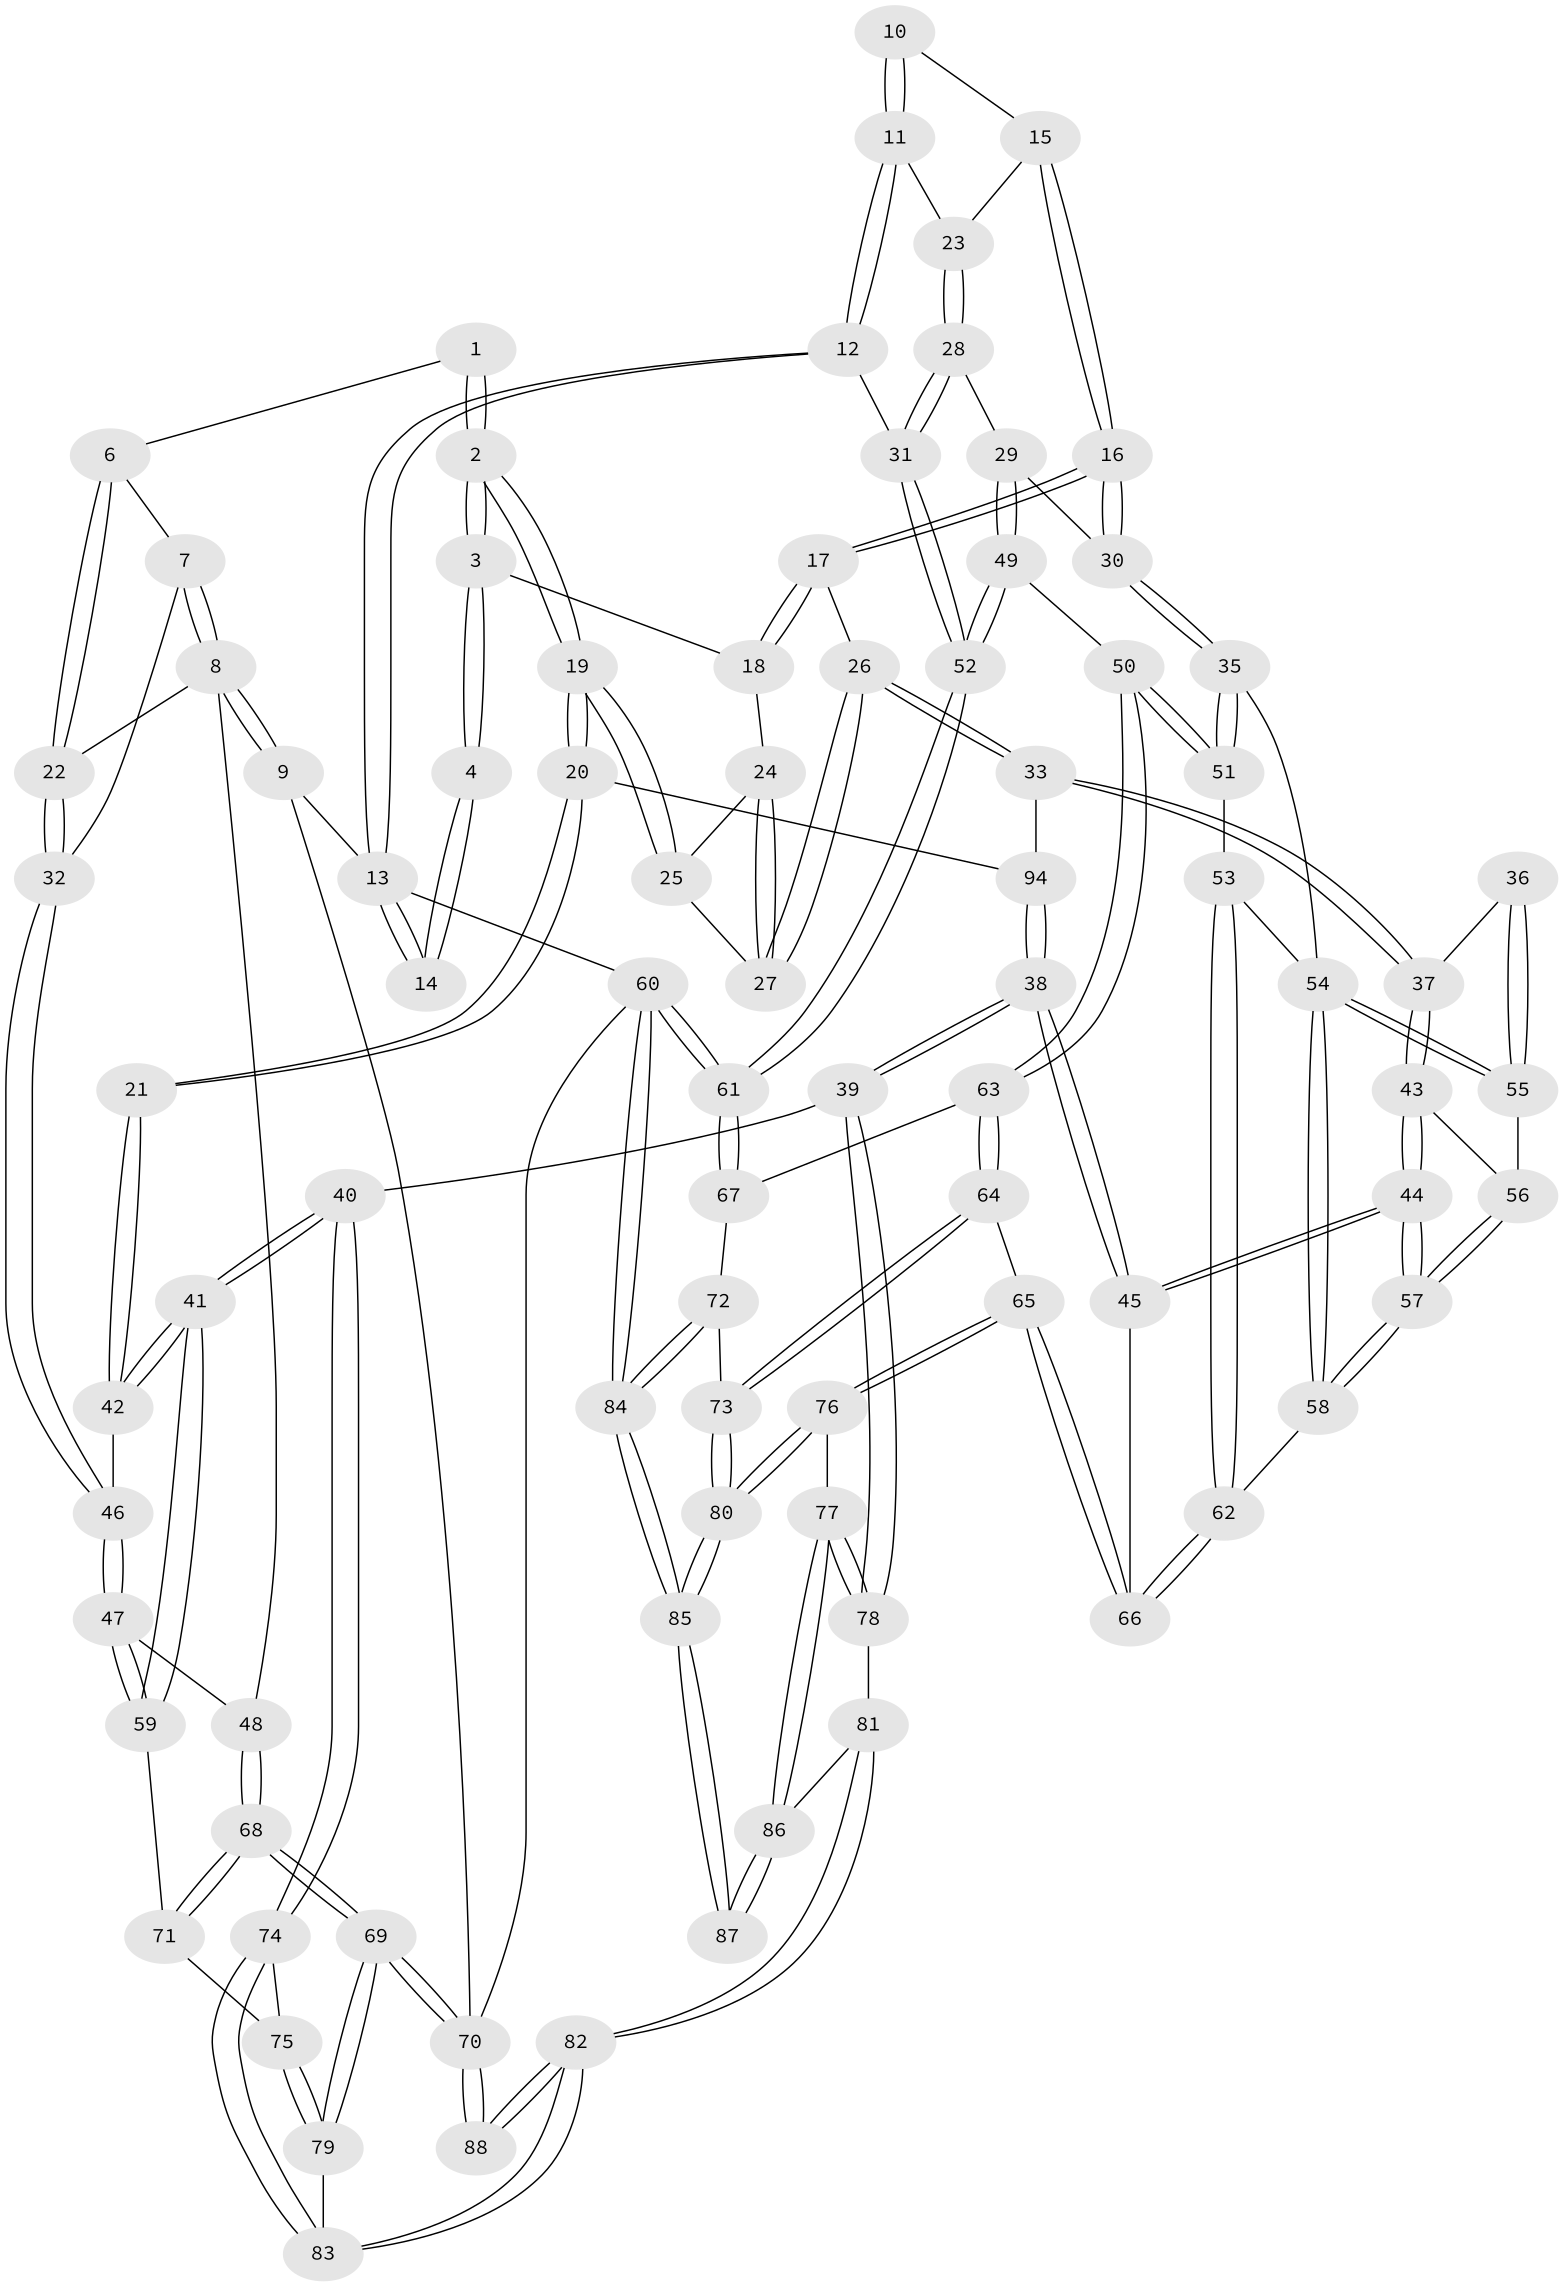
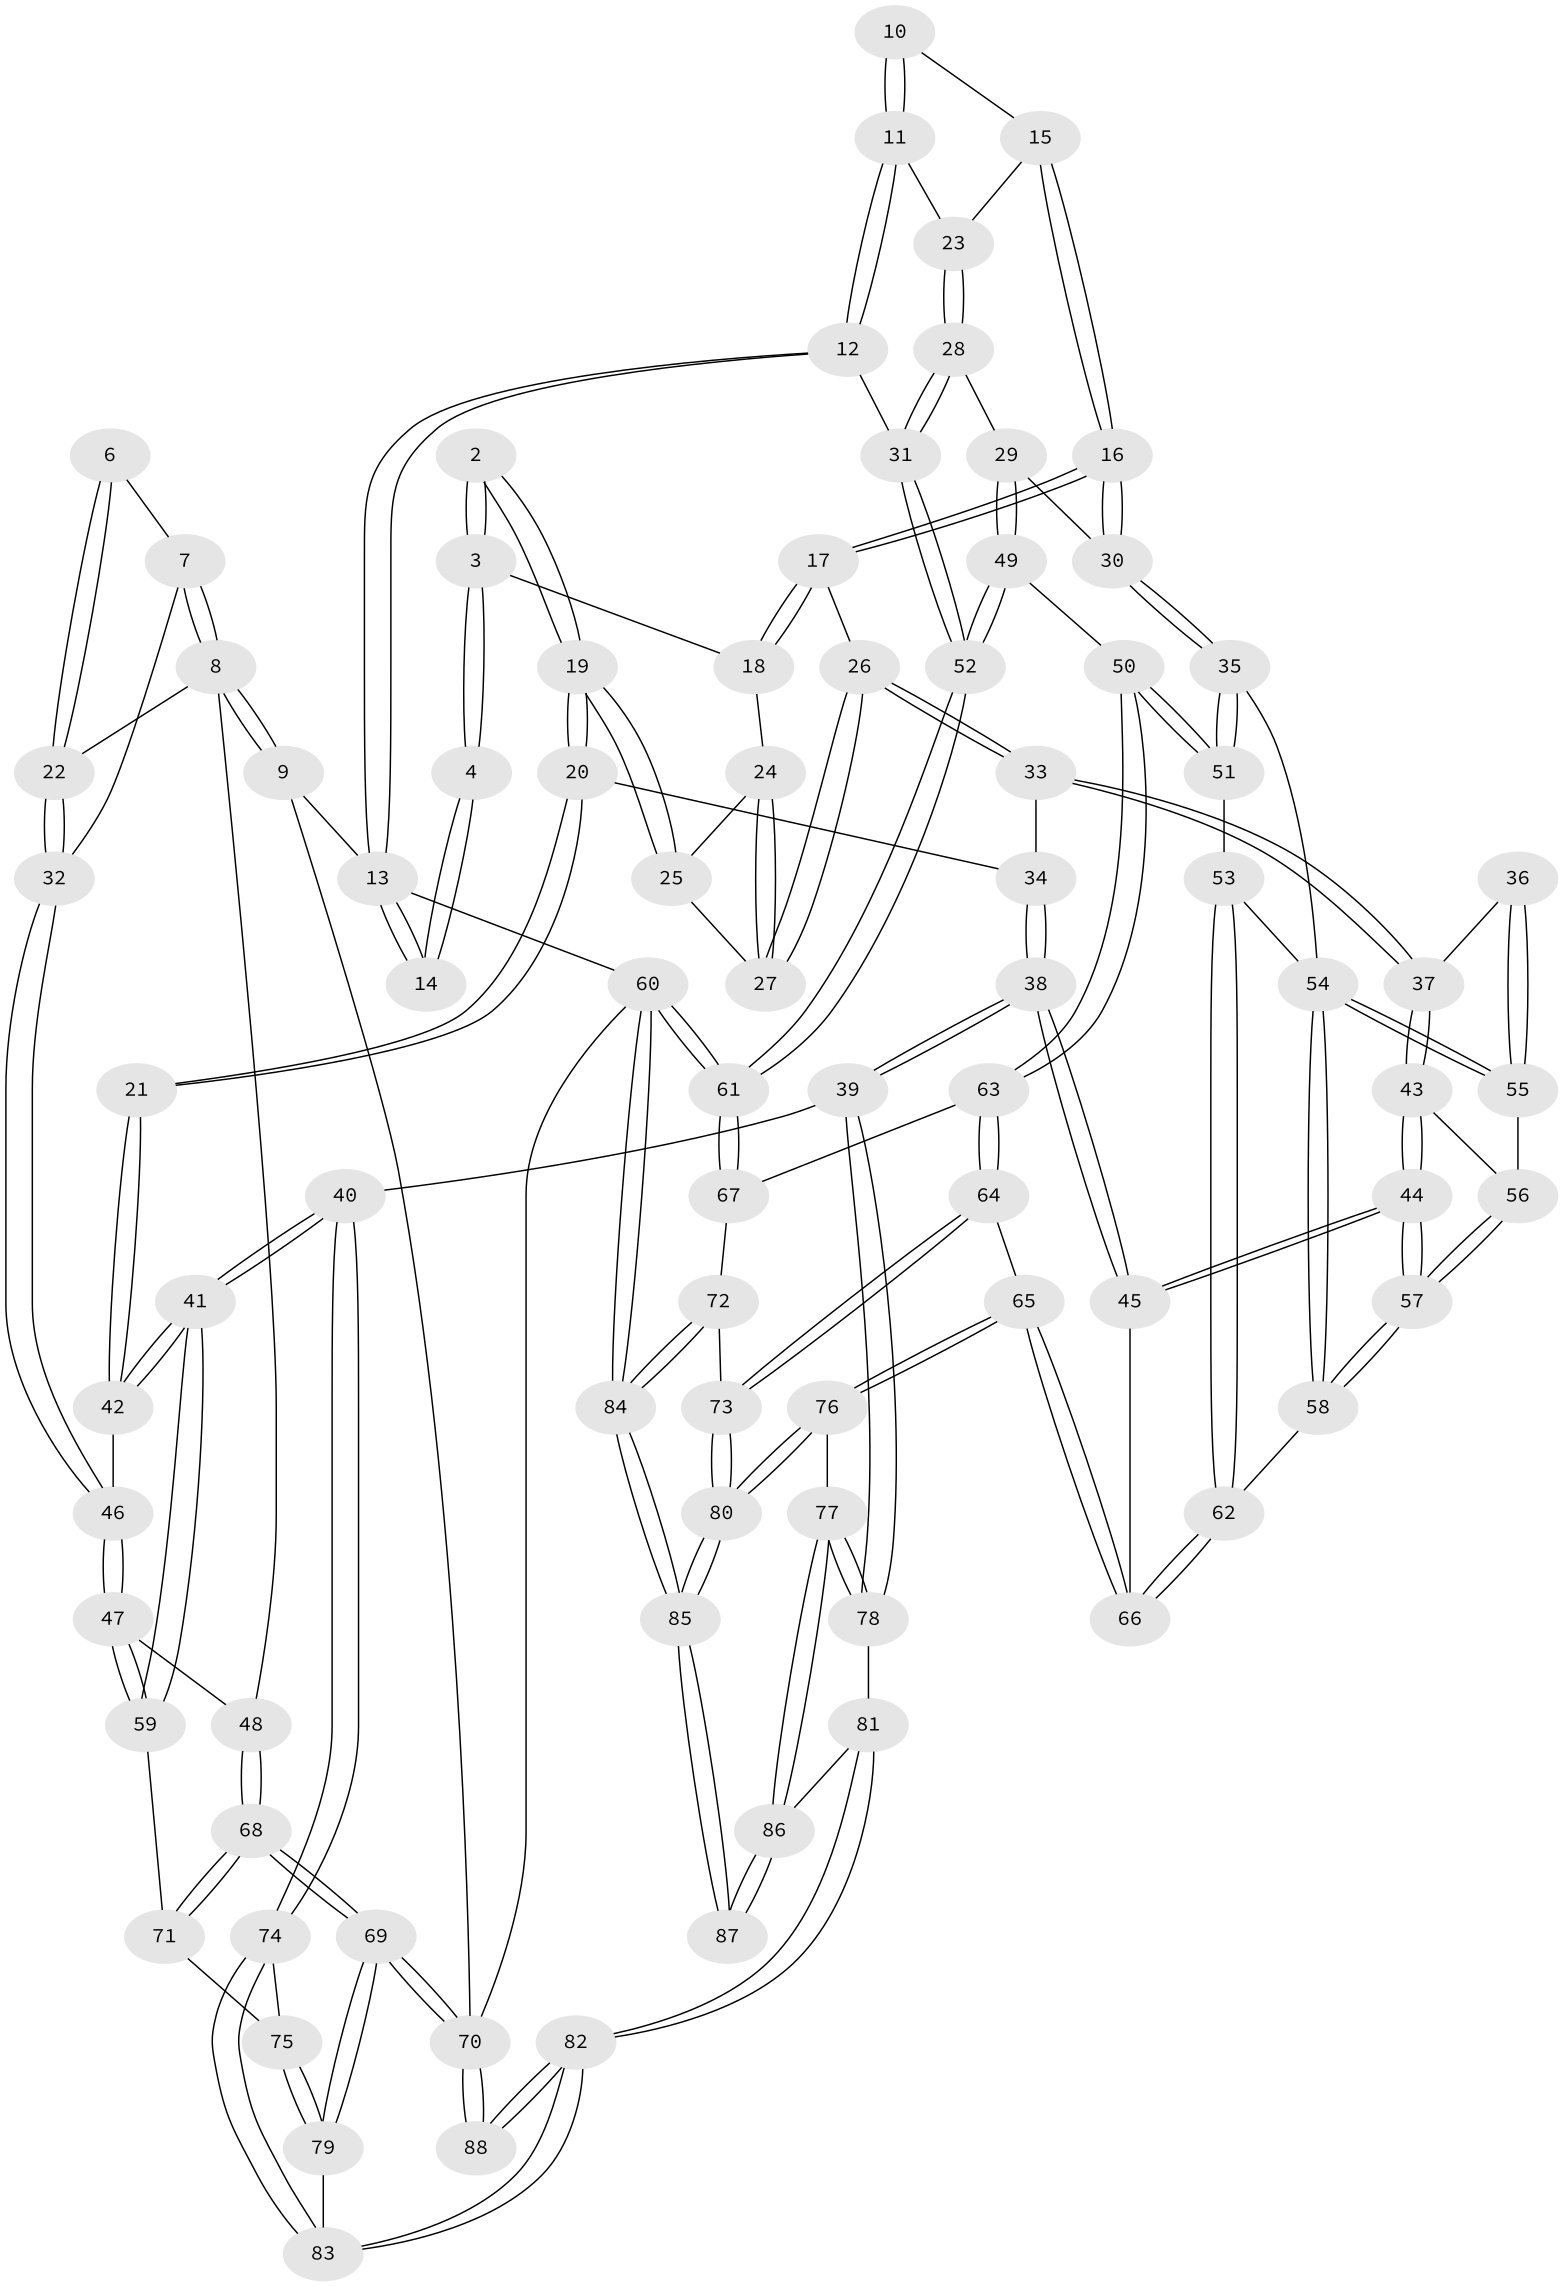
  graph {
    fontname="Source Code Pro"
    node [color=gray90 fontname="Source Code Pro" style=filled]
    edge [fontname="Source Code Pro"]
-   1
    2
    6
    3
    19
    7
    22
    4
    18
    20
    25
    14
    24
    9
    13
    70
    8
    32
    48
    46
    68
    60
    88
    10
    11
    15
    12
    23
    16
    31
    28
    52
    61
    84
    17
    30
    26
    35
    27
    33
    21
-   34 [label=94]
+   34
    42
    38
    29
    37
    49
    50
    51
    54
    47
    43
    39
    45
    36
    55
    53
    56
    44
    40
    78
    66
    41
    74
    81
    59
    75
    83
    71
    57
    58
    69
    63
    67
    64
    62
    85
    72
    65
    73
    76
    80
    77
    79
    86
    87
    82
-   1 -- 2
-   1 -- 2
-   1 -- 6
    2 -- 3
    2 -- 3
    2 -- 19
    2 -- 19
    6 -- 7
    6 -- 22
    6 -- 22
    3 -- 4
    3 -- 4
    3 -- 18
    19 -- 20
    19 -- 20
    19 -- 25
    19 -- 25
    7 -- 8
    7 -- 8
    7 -- 32
    22 -- 32
    22 -- 32
    4 -- 14
    4 -- 14
    18 -- 24
    20 -- 21
    20 -- 21
    20 -- 34
    25 -- 27
    24 -- 25
    24 -- 27
    24 -- 27
    9 -- 13
    9 -- 70
    13 -- 14
    13 -- 14
    13 -- 60
    70 -- 88
    70 -- 88
    8 -- 22
    8 -- 9
    8 -- 9
    8 -- 48
    32 -- 46
    32 -- 46
    48 -- 68
    48 -- 68
    46 -- 47
    46 -- 47
    68 -- 71
    68 -- 71
    68 -- 69
    68 -- 69
    60 -- 70
    60 -- 61
    60 -- 61
    60 -- 84
    60 -- 84
    10 -- 11
    10 -- 11
    10 -- 15
    11 -- 12
    11 -- 12
    11 -- 23
    15 -- 23
    15 -- 16
    15 -- 16
    12 -- 13
    12 -- 13
    12 -- 31
    23 -- 28
    23 -- 28
    16 -- 17
    16 -- 17
    16 -- 30
    16 -- 30
    31 -- 52
    31 -- 52
    28 -- 31
    28 -- 31
    28 -- 29
    52 -- 61
    52 -- 61
    61 -- 67
    61 -- 67
    84 -- 85
    84 -- 85
    17 -- 18
    17 -- 18
    17 -- 26
    30 -- 35
    30 -- 35
    26 -- 27
    26 -- 27
    26 -- 33
    26 -- 33
    35 -- 51
    35 -- 51
    35 -- 54
    33 -- 34
    33 -- 37
    33 -- 37
    21 -- 42
    21 -- 42
    34 -- 38
    34 -- 38
    42 -- 46
    38 -- 39
    38 -- 39
    38 -- 45
    38 -- 45
    29 -- 30
    29 -- 49
    29 -- 49
    37 -- 43
    37 -- 43
    49 -- 52
    49 -- 52
    49 -- 50
    50 -- 51
    50 -- 51
    50 -- 63
    50 -- 63
    51 -- 53
    54 -- 55
    54 -- 55
    54 -- 58
    54 -- 58
    47 -- 48
    47 -- 59
    47 -- 59
    43 -- 56
    43 -- 44
    43 -- 44
    39 -- 40
    39 -- 78
    39 -- 78
    45 -- 66
    36 -- 37
    36 -- 55
    36 -- 55
    55 -- 56
    53 -- 54
    53 -- 62
    53 -- 62
    56 -- 57
    56 -- 57
    44 -- 45
    44 -- 45
    44 -- 57
    44 -- 57
    40 -- 41
    40 -- 41
    40 -- 74
    40 -- 74
    78 -- 81
    41 -- 42
    41 -- 42
    41 -- 59
    41 -- 59
    74 -- 75
    74 -- 83
    74 -- 83
    81 -- 86
    81 -- 82
    81 -- 82
    59 -- 71
    75 -- 79
    75 -- 79
    71 -- 75
    57 -- 58
    57 -- 58
    58 -- 62
    69 -- 70
    69 -- 70
    69 -- 79
    69 -- 79
    63 -- 67
    63 -- 64
    63 -- 64
    67 -- 72
    64 -- 65
    64 -- 73
    64 -- 73
    62 -- 66
    62 -- 66
    85 -- 87
    85 -- 87
    72 -- 84
    72 -- 84
    72 -- 73
    65 -- 66
    65 -- 66
    65 -- 76
    65 -- 76
    73 -- 80
    73 -- 80
    76 -- 80
    76 -- 80
    76 -- 77
    80 -- 85
    80 -- 85
    77 -- 78
    77 -- 78
    77 -- 86
    77 -- 86
    79 -- 83
    86 -- 87
    86 -- 87
    82 -- 88
    82 -- 88
    82 -- 83
    82 -- 83
  }
